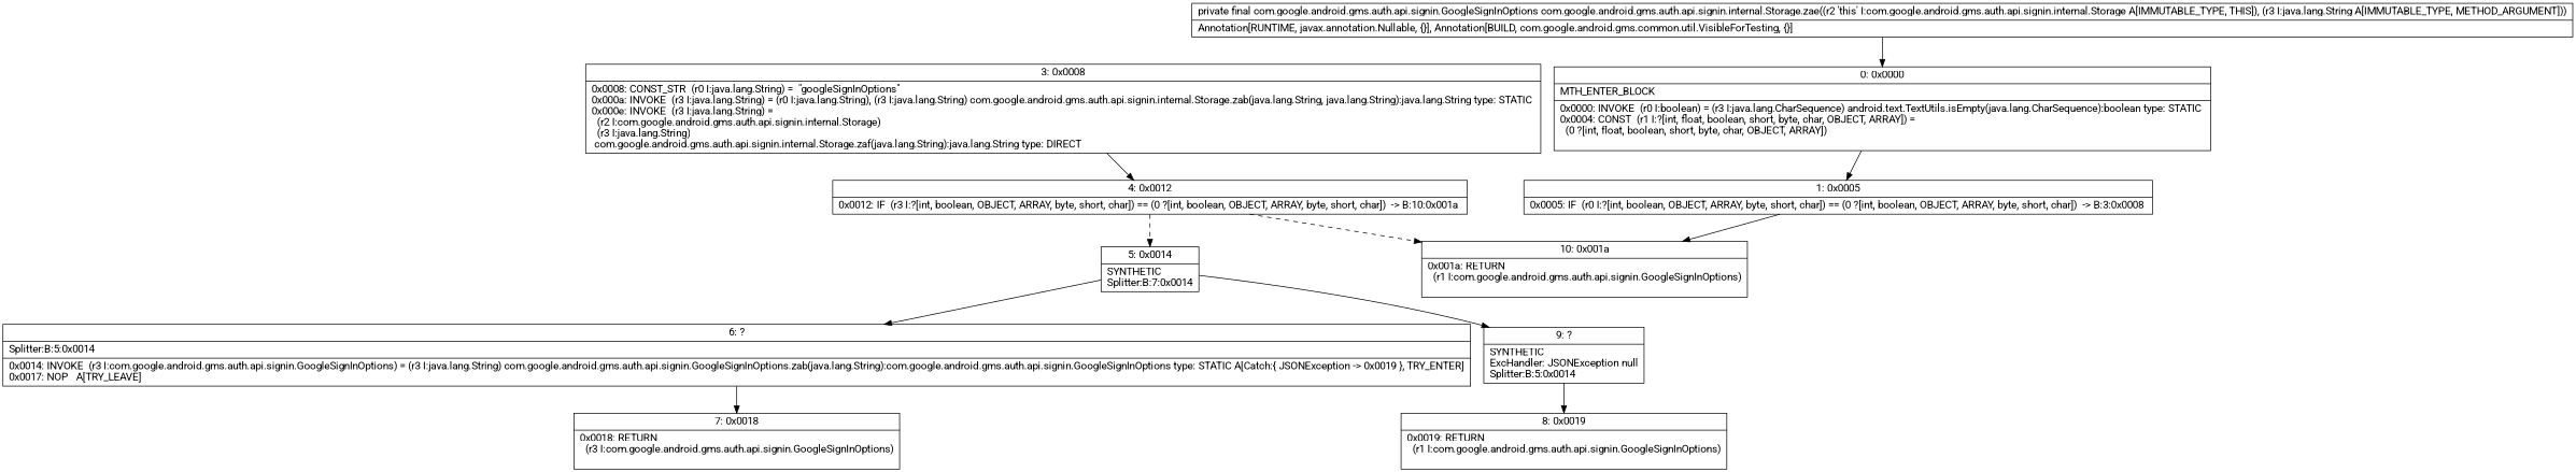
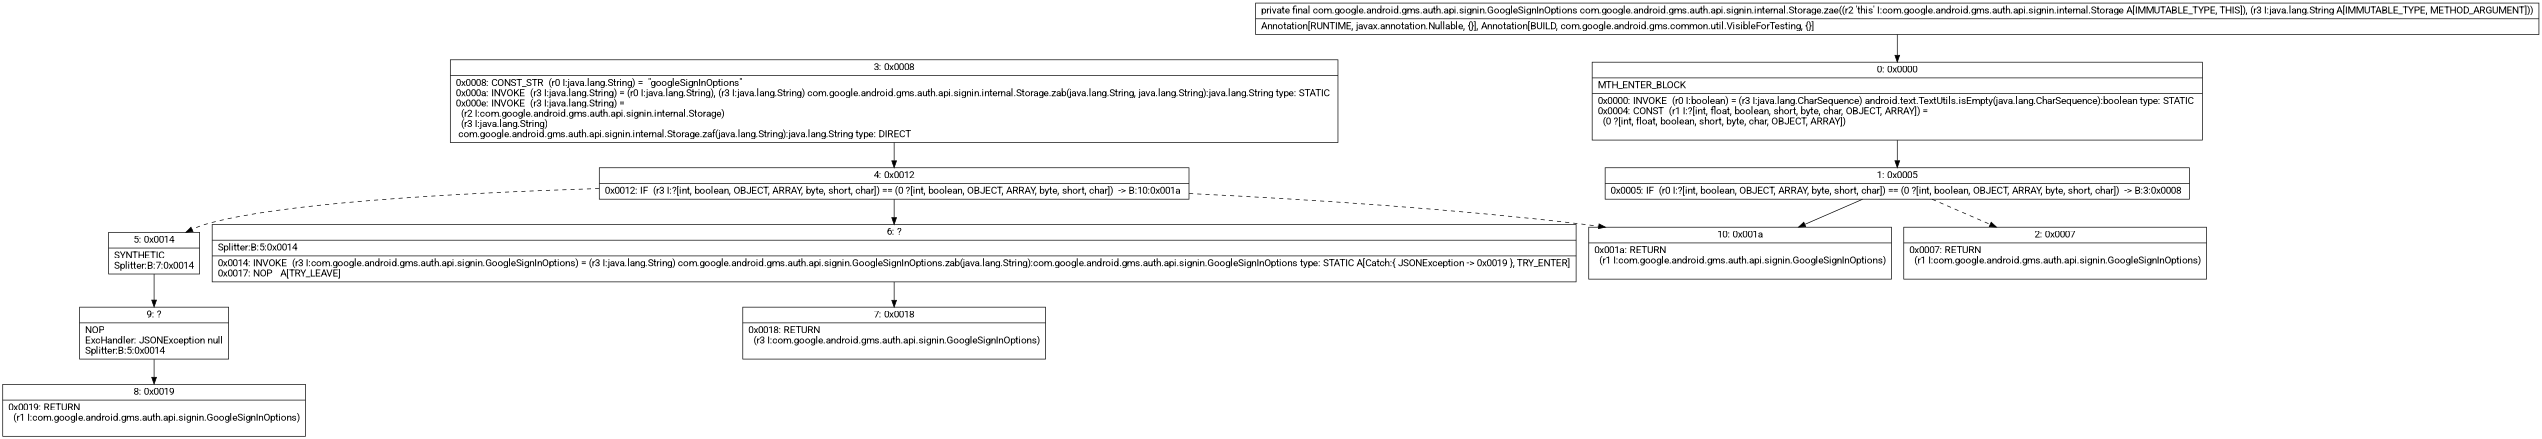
  digraph {
    fontname=Roboto
    node [fontname=Roboto shape=record]
    edge [fontname=Roboto]
    n1 [label="{0\:\ 0x0000|MTH_ENTER_BLOCK\l|0x0000: INVOKE  (r0 I:boolean) = (r3 I:java.lang.CharSequence) android.text.TextUtils.isEmpty(java.lang.CharSequence):boolean type: STATIC \l0x0004: CONST  (r1 I:?[int, float, boolean, short, byte, char, OBJECT, ARRAY]) = \l  (0 ?[int, float, boolean, short, byte, char, OBJECT, ARRAY])\l \l}"]
    n2 [label="{1\:\ 0x0005|0x0005: IF  (r0 I:?[int, boolean, OBJECT, ARRAY, byte, short, char]) == (0 ?[int, boolean, OBJECT, ARRAY, byte, short, char])  \-\> B:3:0x0008 \l}"]
+   n3 [label="{2\:\ 0x0007|0x0007: RETURN  \l  (r1 I:com.google.android.gms.auth.api.signin.GoogleSignInOptions)\l \l}"]
    n4 [label="{10\:\ 0x001a|0x001a: RETURN  \l  (r1 I:com.google.android.gms.auth.api.signin.GoogleSignInOptions)\l \l}"]
    n5 [label="{3\:\ 0x0008|0x0008: CONST_STR  (r0 I:java.lang.String) =  \"googleSignInOptions\" \l0x000a: INVOKE  (r3 I:java.lang.String) = (r0 I:java.lang.String), (r3 I:java.lang.String) com.google.android.gms.auth.api.signin.internal.Storage.zab(java.lang.String, java.lang.String):java.lang.String type: STATIC \l0x000e: INVOKE  (r3 I:java.lang.String) = \l  (r2 I:com.google.android.gms.auth.api.signin.internal.Storage)\l  (r3 I:java.lang.String)\l com.google.android.gms.auth.api.signin.internal.Storage.zaf(java.lang.String):java.lang.String type: DIRECT \l}"]
    n6 [label="{4\:\ 0x0012|0x0012: IF  (r3 I:?[int, boolean, OBJECT, ARRAY, byte, short, char]) == (0 ?[int, boolean, OBJECT, ARRAY, byte, short, char])  \-\> B:10:0x001a \l}"]
    n7 [label="{5\:\ 0x0014|SYNTHETIC\lSplitter:B:7:0x0014\l}"]
    n8 [label="{6\:\ ?|Splitter:B:5:0x0014\l|0x0014: INVOKE  (r3 I:com.google.android.gms.auth.api.signin.GoogleSignInOptions) = (r3 I:java.lang.String) com.google.android.gms.auth.api.signin.GoogleSignInOptions.zab(java.lang.String):com.google.android.gms.auth.api.signin.GoogleSignInOptions type: STATIC A[Catch:\{ JSONException \-\> 0x0019 \}, TRY_ENTER]\l0x0017: NOP   A[TRY_LEAVE]\l}"]
-   n9 [label="{9\:\ ?|SYNTHETIC\lExcHandler: JSONException null\lSplitter:B:5:0x0014\l}"]
+   n9 [label="{9\:\ ?|NOP\lExcHandler: JSONException null\lSplitter:B:5:0x0014\l}"]
    n10 [label="{7\:\ 0x0018|0x0018: RETURN  \l  (r3 I:com.google.android.gms.auth.api.signin.GoogleSignInOptions)\l \l}"]
    n11 [label="{8\:\ 0x0019|0x0019: RETURN  \l  (r1 I:com.google.android.gms.auth.api.signin.GoogleSignInOptions)\l \l}"]
    n12 [label="{private final com.google.android.gms.auth.api.signin.GoogleSignInOptions com.google.android.gms.auth.api.signin.internal.Storage.zae((r2 'this' I:com.google.android.gms.auth.api.signin.internal.Storage A[IMMUTABLE_TYPE, THIS]), (r3 I:java.lang.String A[IMMUTABLE_TYPE, METHOD_ARGUMENT]))  | Annotation[RUNTIME, javax.annotation.Nullable, \{\}], Annotation[BUILD, com.google.android.gms.common.util.VisibleForTesting, \{\}]\l}"]
    n1 -> n2
+   n2 -> n3 [style=dashed]
    n2 -> n4
    n5 -> n6
    n6 -> n4 [style=dashed]
    n6 -> n7 [style=dashed]
-   n7 -> n8
+   n6 -> n8
    n7 -> n9
    n8 -> n10
    n9 -> n11
    n12 -> n1
  }
